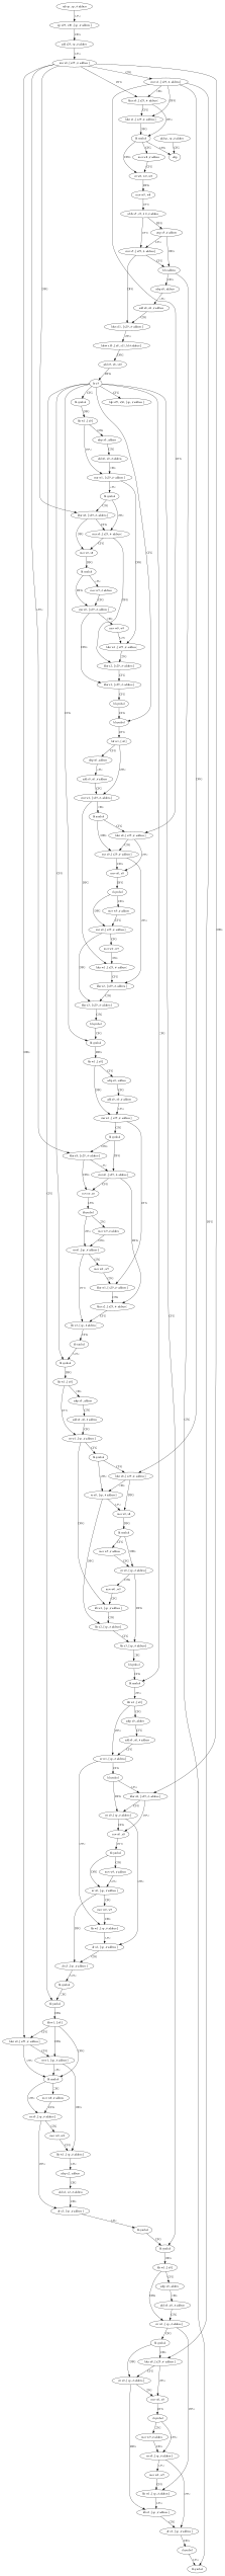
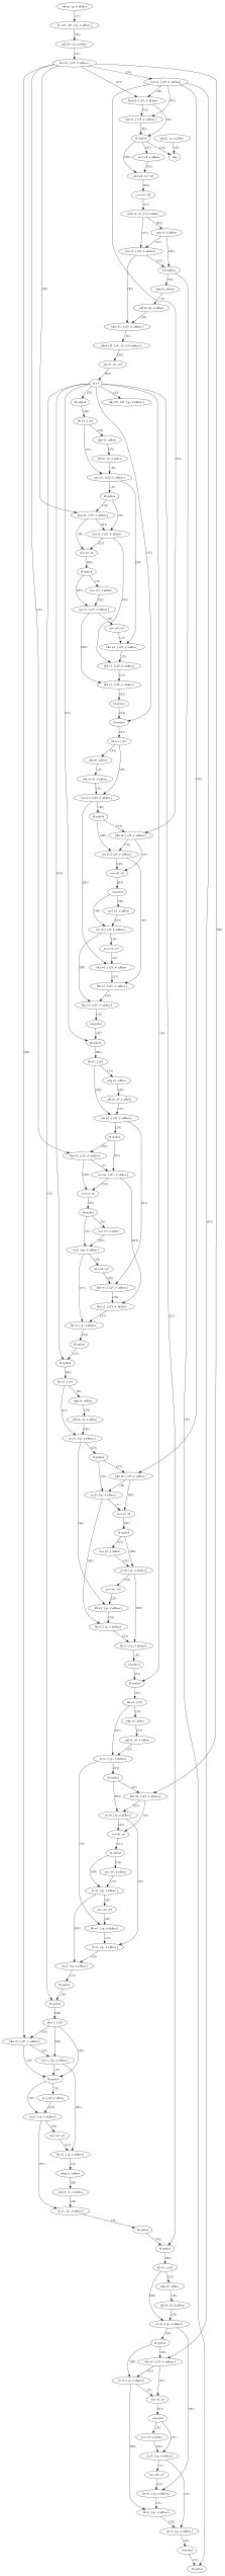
  digraph {
    fontname="EB Garamond"
    node [fontname="EB Garamond"]
    edge [fontname="EB Garamond"]
    n1 [label="sub sp , sp , # address"]
    n2 [label="stp x29 , x30 , [ sp , # address ]"]
    n3 [label="add x29 , sp , # address"]
    n4 [label="stur x0 , [ x29 , #- address ]"]
    n5 [label="stur x1 , [ x29 , #- address ]"]
    n6 [label="ldur x0 , [ x29 , #- address ]"]
    n7 [label="ldur x8 , [ x29 , #- address ]"]
    n8 [label="ldur x8 , [ x29 , #- address ]"]
    n9 [label="ldur x8 , [ x29 , #- address ]"]
    n10 [label="ldur x0 , [ x29 , #- address ]"]
    n11 [label="ldur x1 , [ x29 , #- address ]"]
    n12 [label="ldur x8 , [ x29 , #- address ]"]
    n13 [label="ldur x8 , [ x29 , #- address ]"]
    n14 [label="ldur x8 , [ x29 , #- address ]"]
    n15 [label="bl symbol"]
    n16 [label="stur x0 , [ x29 , #- address ]"]
    n17 [label="mov x0 , x8"]
    n18 [label="stur x0 , [ x29 , #- address ]"]
    n19 [label="mov x0 , x8"]
    n20 [label="str x0 , [ sp , # address ]"]
    n21 [label="mov x0 , x8"]
    n22 [label="str w1 , [ sp , # address ]"]
    n23 [label="bl symbol"]
    n24 [label="stur x0 , [ x29 , #- address ]"]
    n25 [label="mov x0 , x8"]
    n26 [label="str x0 , [ sp , # address ]"]
    n27 [label="mov x0 , x8"]
    n28 [label="str x0 , [ sp , # address ]"]
    n29 [label="mov x0 , x8"]
    n30 [label="mov w8 , # address"]
-   n31 [label="str w8 , w0 , w8"]
+   n31 [label="subs w8 , w0 , w8"]
    n32 [label=adrp]
    n33 [label="mov w9 , w8"]
    n34 [label="ubfx x9 , x9 , # 0 , # address"]
    n35 [label="cmp x9 , # address"]
    n36 [label="stur x9 , [ x29 , #- address ]"]
    n37 [label="b.hi address"]
    n38 [label="ldur x11 , [ x29 , #- address ]"]
    n39 [label="bl symbol"]
    n40 [label="adrp x8 , address"]
    n41 [label="ldrsw x10 , [ x8 , x11 , lsl # address ]"]
    n42 [label="add x8 , x8 , # address"]
    n43 [label="add x9 , x8 , x10"]
    n44 [label="br x9"]
    n45 [label="ldp x29 , x30 , [ sp , # address ]"]
    n46 [label="bl symbol"]
    n47 [label="bl symbol"]
    n48 [label="bl symbol"]
    n49 [label="bl symbol"]
    n50 [label="bl symbol"]
    n51 [label="bl symbol"]
    n52 [label="bl symbol"]
    n53 [label="ldr w1 , [ x0 ]"]
    n54 [label="ldr w1 , [ x0 ]"]
    n55 [label="ldr w1 , [ x0 ]"]
    n56 [label="ldr w1 , [ x0 ]"]
    n57 [label="ldr w1 , [ x0 ]"]
    n58 [label="ldr w1 , [ x0 ]"]
    n59 [label="ldr w1 , [ x0 ]"]
    n60 [label="add sp , sp , # address"]
    n61 [label="adrp x0 , address"]
    n62 [label="stur w1 , [ x29 , #- address ]"]
    n63 [label="adrp x0 , address"]
    n64 [label="stur w1 , [ x29 , #- address ]"]
    n65 [label="adrp x0 , address"]
    n66 [label="stur w1 , [ x29 , #- address ]"]
    n67 [label="adrp x0 , address"]
    n68 [label="str w1 , [ sp , # address ]"]
    n69 [label="adrp x0 , address"]
    n70 [label="str w1 , [ sp , # address ]"]
    n71 [label="adrp x0 , address"]
    n72 [label="str w1 , [ sp , # address ]"]
    n73 [label="add x0 , x0 , # address"]
    n74 [label="bl symbol"]
    n75 [label="ldur w1 , [ x29 , #- address ]"]
    n76 [label="ldur x2 , [ x29 , #- address ]"]
    n77 [label="bl symbol"]
    n78 [label="ldur x3 , [ x29 , #- address ]"]
    n79 [label="mov w9 , # address"]
    n80 [label="stur x0 , [ x29 , #- address ]"]
    n81 [label="mov w0 , w9"]
    n82 [label="bl symbol"]
    n83 [label="add x0 , x0 , # address"]
    n84 [label="bl symbol"]
    n85 [label="ldur w1 , [ x29 , #- address ]"]
    n86 [label="ldur x2 , [ x29 , #- address ]"]
    n87 [label="bl symbol"]
    n88 [label="ldur x3 , [ x29 , #- address ]"]
    n89 [label="mov w9 , # address"]
    n90 [label="stur x0 , [ x29 , #- address ]"]
    n91 [label="mov w0 , w9"]
    n92 [label="bl symbol"]
    n93 [label="add x0 , x0 , # address"]
    n94 [label="bl symbol"]
    n95 [label="ldur w1 , [ x29 , #- address ]"]
    n96 [label="ldur x2 , [ x29 , #- address ]"]
    n97 [label="bl symbol"]
    n98 [label="ldr x3 , [ sp , # address ]"]
    n99 [label="mov w9 , # address"]
    n100 [label="str x0 , [ sp , # address ]"]
    n101 [label="mov w0 , w9"]
    n102 [label="bl symbol"]
    n103 [label="add x0 , x0 , # address"]
    n104 [label="bl symbol"]
    n105 [label="ldr w1 , [ sp , # address ]"]
    n106 [label="ldr x2 , [ sp , # address ]"]
    n107 [label="bl symbol"]
    n108 [label="ldr x3 , [ sp , # address ]"]
    n109 [label="mov w9 , # address"]
    n110 [label="str x0 , [ sp , # address ]"]
    n111 [label="mov w0 , w9"]
    n112 [label="bl symbol"]
    n113 [label="add x0 , x0 , # address"]
    n114 [label="bl symbol"]
    n115 [label="ldr w1 , [ sp , # address ]"]
    n116 [label="ldr x2 , [ sp , # address ]"]
    n117 [label="bl symbol"]
    n118 [label="ldr x3 , [ sp , # address ]"]
    n119 [label="mov w9 , # address"]
    n120 [label="str x0 , [ sp , # address ]"]
    n121 [label="mov w0 , w9"]
    n122 [label="bl symbol"]
    n123 [label="ldr w1 , [ sp , # address ]"]
    n124 [label="mov w8 , # address"]
    n125 [label="str x0 , [ sp , # address ]"]
    n126 [label="adrp x2 , address"]
    n127 [label="mov w0 , w8"]
    n128 [label="ldr x3 , [ sp , # address ]"]
    n129 [label="bl symbol"]
    n130 [label="add x2 , x2 , # address"]
    n131 [label="add x0 , x0 , # address"]
    n132 [label="bl symbol"]
    n133 [label="ldr w1 , [ sp , # address ]"]
    n134 [label="ldr x2 , [ sp , # address ]"]
    n135 [label="bl symbol"]
    n136 [label="ldr x3 , [ sp , # address ]"]
    n137 [label="mov w9 , # address"]
    n138 [label="str x0 , [ sp , # address ]"]
    n139 [label="mov w0 , w9"]
    n140 [label="bl symbol"]
    n1 -> n2 [label=CFG]
    n2 -> n3 [label=CFG]
    n3 -> n4 [label=CFG]
    n4 -> n5 [label=CFG]
    n4 -> n6 [label=DFG]
    n4 -> n7 [label=DFG]
    n4 -> n8 [label=DFG]
    n4 -> n9 [label=DFG]
    n4 -> n10 [label=DFG]
    n5 -> n6 [label=CFG]
    n5 -> n11 [label=DFG]
    n5 -> n12 [label=DFG]
    n5 -> n13 [label=DFG]
    n5 -> n14 [label=DFG]
    n6 -> n11 [label=CFG]
    n6 -> n15 [label=DFG]
    n7 -> n16 [label=CFG]
    n7 -> n17 [label=DFG]
    n8 -> n18 [label=CFG]
    n8 -> n19 [label=DFG]
    n9 -> n20 [label=CFG]
    n9 -> n21 [label=DFG]
    n10 -> n22 [label=CFG]
    n10 -> n23 [label=DFG]
    n11 -> n15 [label=DFG]
    n12 -> n24 [label=CFG]
    n12 -> n25 [label=DFG]
    n13 -> n26 [label=CFG]
    n13 -> n27 [label=DFG]
    n14 -> n28 [label=CFG]
    n14 -> n29 [label=DFG]
    n15 -> n30 [label=CFG]
    n15 -> n31 [label=DFG]
    n15 -> n32 [label=DFG]
    n16 -> n17 [label=CFG]
    n16 -> n76 [label=DFG]
    n17 -> n77 [label=DFG]
    n18 -> n19 [label=CFG]
    n18 -> n96 [label=DFG]
    n19 -> n97 [label=DFG]
    n20 -> n21 [label=CFG]
    n20 -> n116 [label=DFG]
    n21 -> n117 [label=DFG]
    n22 -> n23 [label=CFG]
    n22 -> n123 [label=DFG]
    n23 -> n124 [label=CFG]
    n23 -> n125 [label=DFG]
    n24 -> n25 [label=CFG]
    n24 -> n86 [label=DFG]
    n25 -> n87 [label=DFG]
    n26 -> n27 [label=CFG]
    n26 -> n106 [label=DFG]
    n27 -> n107 [label=DFG]
    n28 -> n29 [label=CFG]
    n28 -> n134 [label=DFG]
    n29 -> n135 [label=DFG]
    n30 -> n31 [label=CFG]
    n31 -> n33 [label=DFG]
    n33 -> n34 [label=DFG]
    n34 -> n35 [label=DFG]
    n34 -> n36 [label=DFG]
    n35 -> n36 [label=CFG]
    n35 -> n37 [label=DFG]
    n36 -> n37 [label=CFG]
    n36 -> n38 [label=DFG]
    n37 -> n39 [label=CFG]
    n37 -> n40 [label=CFG]
    n38 -> n41 [label=DFG]
    n40 -> n42 [label=CFG]
    n41 -> n43 [label=DFG]
    n42 -> n38 [label=CFG]
    n43 -> n44 [label=DFG]
    n44 -> n45 [label=CFG]
    n44 -> n46 [label=CFG]
    n44 -> n47 [label=CFG]
    n44 -> n48 [label=CFG]
    n44 -> n49 [label=CFG]
    n44 -> n50 [label=CFG]
    n44 -> n51 [label=CFG]
    n44 -> n52 [label=CFG]
    n46 -> n53 [label=DFG]
    n47 -> n54 [label=DFG]
    n48 -> n55 [label=DFG]
    n49 -> n56 [label=DFG]
    n50 -> n57 [label=DFG]
    n51 -> n58 [label=DFG]
    n52 -> n59 [label=DFG]
    n53 -> n61 [label=CFG]
    n53 -> n62 [label=DFG]
    n54 -> n63 [label=CFG]
    n54 -> n64 [label=DFG]
    n55 -> n65 [label=CFG]
    n55 -> n66 [label=DFG]
    n56 -> n67 [label=CFG]
    n56 -> n68 [label=DFG]
    n57 -> n69 [label=CFG]
    n57 -> n70 [label=DFG]
    n58 -> n10 [label=CFG]
    n58 -> n22 [label=DFG]
    n58 -> n23 [label=DFG]
    n59 -> n71 [label=CFG]
    n59 -> n72 [label=DFG]
    n60 -> n32 [label=CFG]
    n61 -> n73 [label=CFG]
    n62 -> n74 [label=CFG]
    n62 -> n75 [label=DFG]
    n63 -> n83 [label=CFG]
    n64 -> n84 [label=CFG]
    n64 -> n85 [label=DFG]
    n65 -> n93 [label=CFG]
    n66 -> n94 [label=CFG]
    n66 -> n95 [label=DFG]
    n67 -> n103 [label=CFG]
    n68 -> n104 [label=CFG]
    n68 -> n105 [label=DFG]
    n69 -> n113 [label=CFG]
    n70 -> n114 [label=CFG]
    n70 -> n115 [label=DFG]
    n71 -> n131 [label=CFG]
    n72 -> n132 [label=CFG]
    n72 -> n133 [label=DFG]
    n73 -> n62 [label=CFG]
    n74 -> n7 [label=CFG]
    n74 -> n16 [label=DFG]
    n75 -> n76 [label=CFG]
    n76 -> n78 [label=CFG]
    n77 -> n79 [label=CFG]
    n77 -> n80 [label=DFG]
    n78 -> n82 [label=CFG]
    n79 -> n80 [label=CFG]
    n80 -> n78 [label=DFG]
    n80 -> n81 [label=CFG]
    n81 -> n75 [label=CFG]
    n82 -> n47 [label=CFG]
    n83 -> n64 [label=CFG]
    n84 -> n12 [label=CFG]
    n84 -> n24 [label=DFG]
    n85 -> n86 [label=CFG]
    n86 -> n88 [label=CFG]
    n87 -> n89 [label=CFG]
    n87 -> n90 [label=DFG]
    n88 -> n92 [label=CFG]
    n89 -> n90 [label=CFG]
    n90 -> n88 [label=DFG]
    n90 -> n91 [label=CFG]
    n91 -> n85 [label=CFG]
    n92 -> n48 [label=CFG]
    n93 -> n66 [label=CFG]
    n94 -> n8 [label=CFG]
    n94 -> n18 [label=DFG]
    n95 -> n96 [label=CFG]
    n96 -> n98 [label=CFG]
    n97 -> n99 [label=CFG]
    n97 -> n100 [label=DFG]
    n98 -> n102 [label=CFG]
    n99 -> n100 [label=CFG]
    n100 -> n98 [label=DFG]
    n100 -> n101 [label=CFG]
    n101 -> n95 [label=CFG]
    n102 -> n49 [label=CFG]
    n103 -> n68 [label=CFG]
    n104 -> n13 [label=CFG]
    n104 -> n26 [label=DFG]
    n105 -> n106 [label=CFG]
    n106 -> n108 [label=CFG]
    n107 -> n109 [label=CFG]
    n107 -> n110 [label=DFG]
    n108 -> n112 [label=CFG]
    n109 -> n110 [label=CFG]
    n110 -> n108 [label=DFG]
    n110 -> n111 [label=CFG]
    n111 -> n105 [label=CFG]
    n112 -> n50 [label=CFG]
    n113 -> n70 [label=CFG]
    n114 -> n9 [label=CFG]
    n114 -> n20 [label=DFG]
    n115 -> n116 [label=CFG]
    n116 -> n118 [label=CFG]
    n117 -> n119 [label=CFG]
    n117 -> n120 [label=DFG]
    n118 -> n122 [label=CFG]
    n119 -> n120 [label=CFG]
    n120 -> n118 [label=DFG]
    n120 -> n121 [label=CFG]
    n121 -> n115 [label=CFG]
    n122 -> n51 [label=CFG]
    n123 -> n126 [label=CFG]
    n124 -> n125 [label=CFG]
    n125 -> n127 [label=CFG]
    n125 -> n128 [label=DFG]
    n126 -> n130 [label=CFG]
    n127 -> n123 [label=CFG]
    n128 -> n129 [label=CFG]
    n129 -> n52 [label=CFG]
    n130 -> n128 [label=CFG]
    n131 -> n72 [label=CFG]
    n132 -> n14 [label=CFG]
    n132 -> n28 [label=DFG]
    n133 -> n134 [label=CFG]
    n134 -> n136 [label=CFG]
    n135 -> n137 [label=CFG]
    n135 -> n138 [label=DFG]
    n136 -> n140 [label=CFG]
    n137 -> n138 [label=CFG]
    n138 -> n136 [label=DFG]
    n138 -> n139 [label=CFG]
    n139 -> n133 [label=CFG]
    n140 -> n39 [label=CFG]
  }
